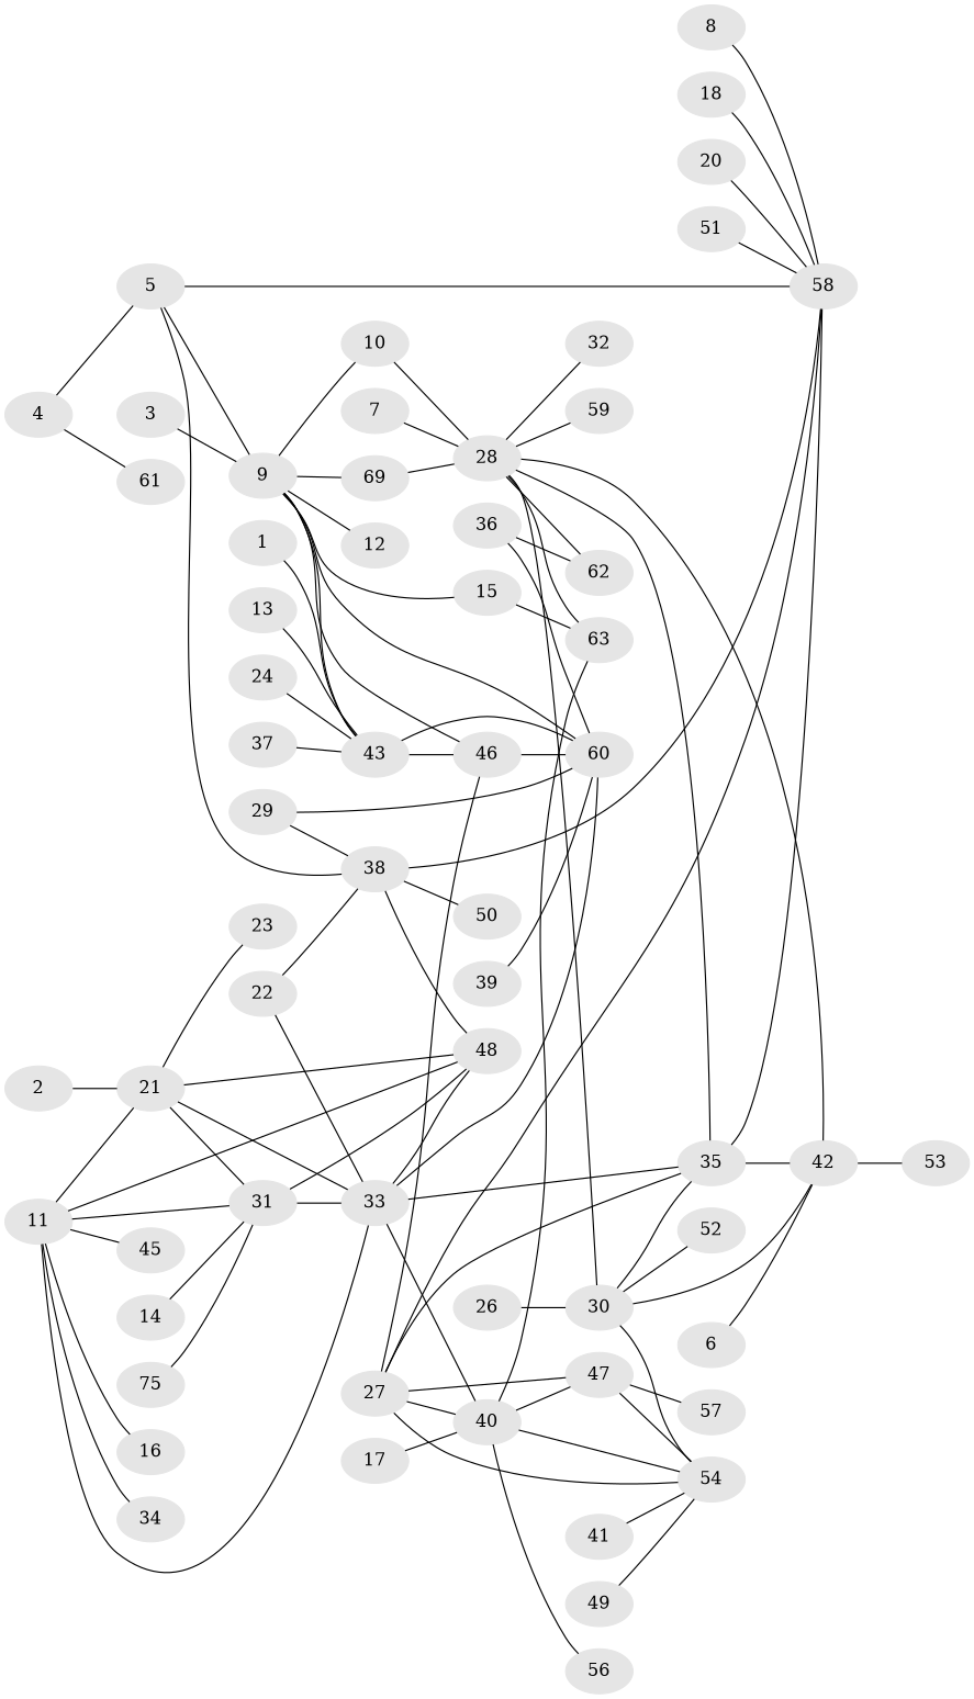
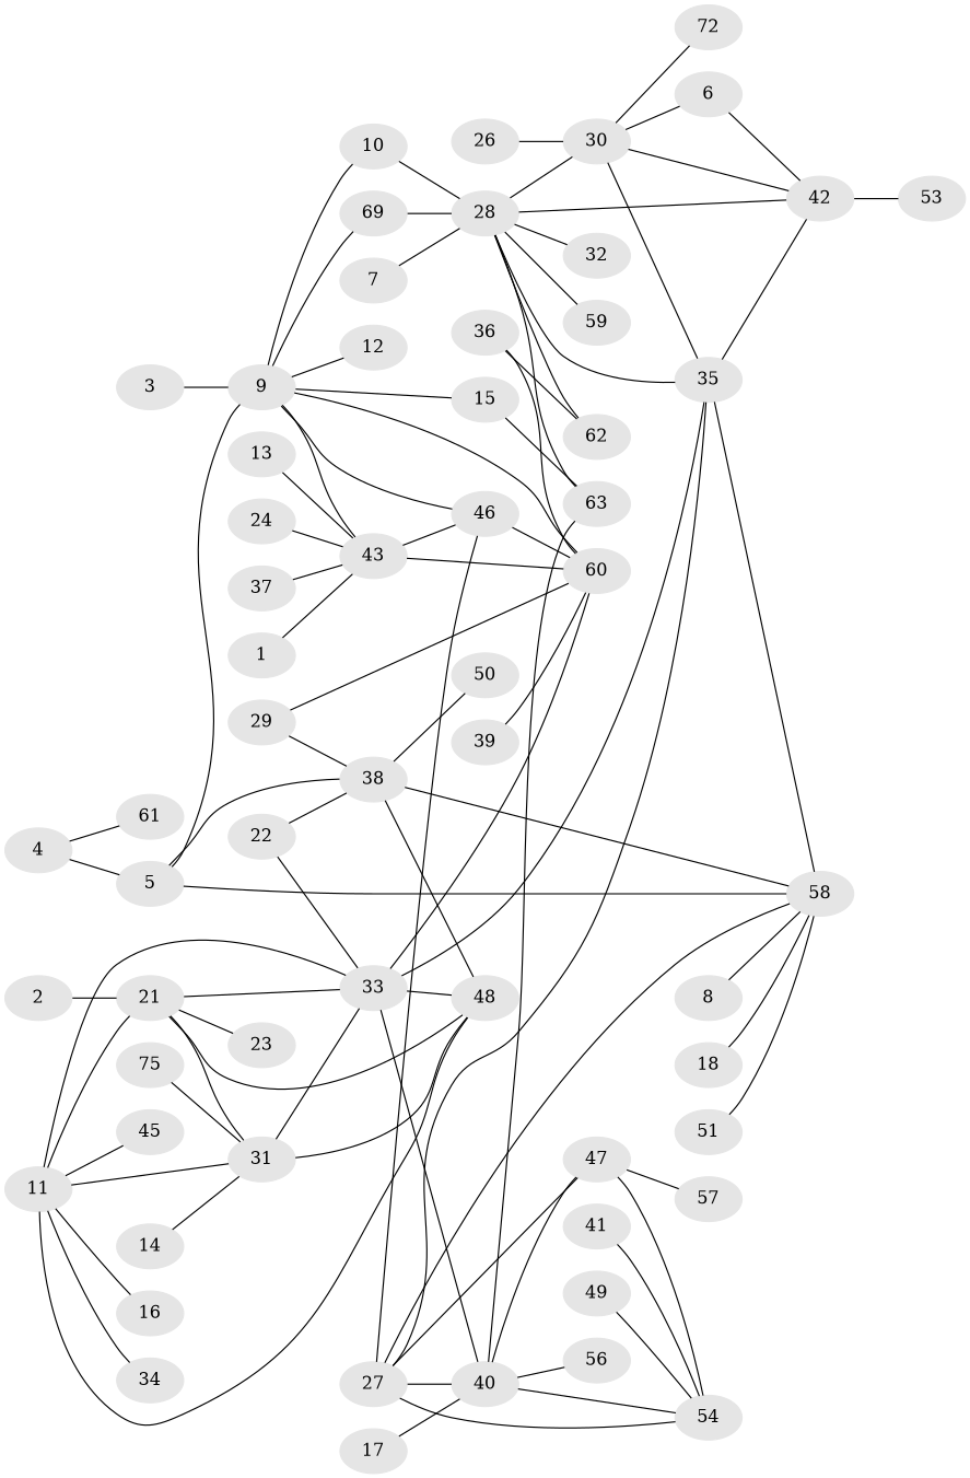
  graph {
    rankdir=LR
    node [color=gray90 style=filled]
    edge [weight=1.0]
    1
    43
    46
    60
    2
    21
    31
    33
    48
    23
    3
    9
    10
    12
    15
    n16 [label=69]
    4
    5
    61
    38
    58
    50
    6
    42
    53
    7
    28
    63
    30
    35
    32
    59
    62
    8
    11
    16
    34
    45
    40
    13
    14
    17
    47
    54
    56
    18
-   20
    22
    24
    n50 [label=75]
    26
-   52
+   52 [label=72]
    27
    57
    29
    36
    37
    39
    41
    49
    51
    1 -- 43
    43 -- 46 [weight=4.0]
    43 -- 60 [weight=2.0]
    46 -- 60 [weight=2.0]
    2 -- 21
    21 -- 31 [weight=2.0]
    21 -- 33
    21 -- 48
    21 -- 23
    31 -- 33 [weight=2.0]
    31 -- 48 [weight=2.0]
    33 -- 60
    33 -- 48
    33 -- 35
    33 -- 40
    3 -- 9
    9 -- 43 [weight=2.0]
    9 -- 46 [weight=2.0]
    9 -- 60
    9 -- 10
    9 -- 12
    9 -- 15
    9 -- n16
    10 -- 28
    15 -- 63
    n16 -- 28
    4 -- 5
    4 -- 61
    5 -- 9
    5 -- 38 [weight=3.0]
    5 -- 58 [weight=6.0]
    38 -- 48
    38 -- 58 [weight=2.0]
    38 -- 50
    6 -- 42
    42 -- 53
    7 -- 28
    28 -- 42 [weight=4.0]
    28 -- 63
    28 -- 30 [weight=2.0]
    28 -- 35 [weight=2.0]
    28 -- 32
    28 -- 59
    28 -- 62
    30 -- 42 [weight=2.0]
    30 -- 35
-   30 -- 54
+   30 -- 6
    30 -- 52
    35 -- 58
    35 -- 42 [weight=2.0]
    8 -- 58
    11 -- 21
    11 -- 31 [weight=2.0]
    11 -- 33
    11 -- 48
    11 -- 16
    11 -- 34
    11 -- 45
    40 -- 63
    40 -- 47
    40 -- 54 [weight=2.0]
    40 -- 56
    13 -- 43
    14 -- 31
    17 -- 40
    47 -- 54 [weight=2.0]
    47 -- 57
    18 -- 58
-   20 -- 58
    22 -- 33
    22 -- 38
    24 -- 43
    n50 -- 31
    26 -- 30
    27 -- 46
    27 -- 58
    27 -- 35
    27 -- 40 [weight=2.0]
    27 -- 47 [weight=2.0]
    27 -- 54 [weight=4.0]
    29 -- 60
    29 -- 38
    36 -- 60
    36 -- 62
    37 -- 43
    39 -- 60
    41 -- 54
    49 -- 54
    51 -- 58
  }
